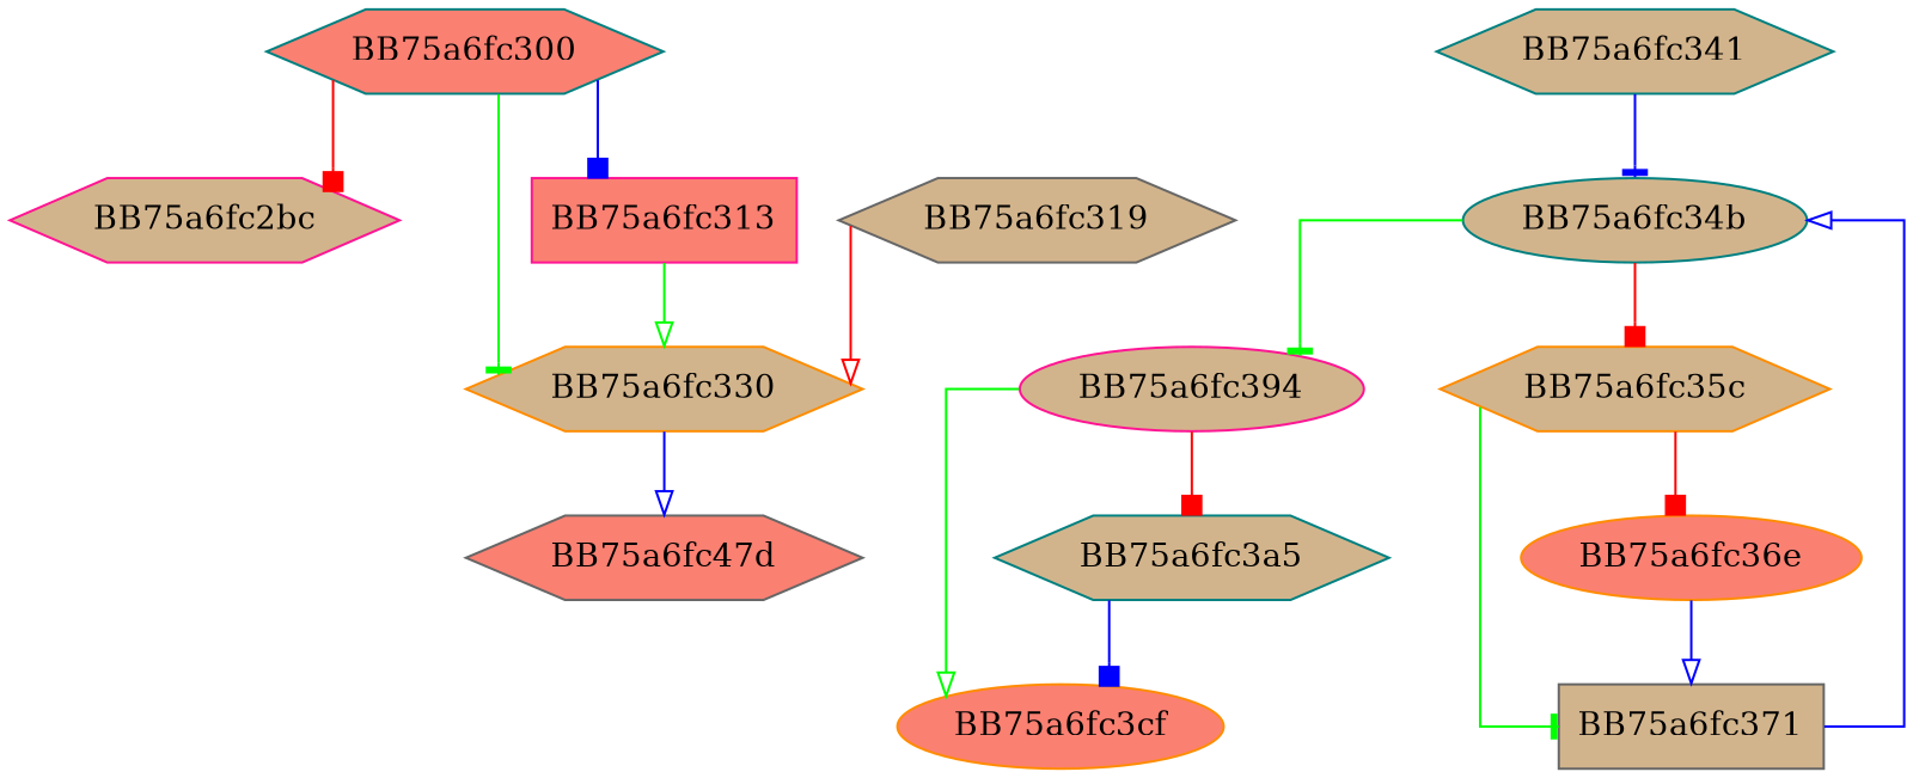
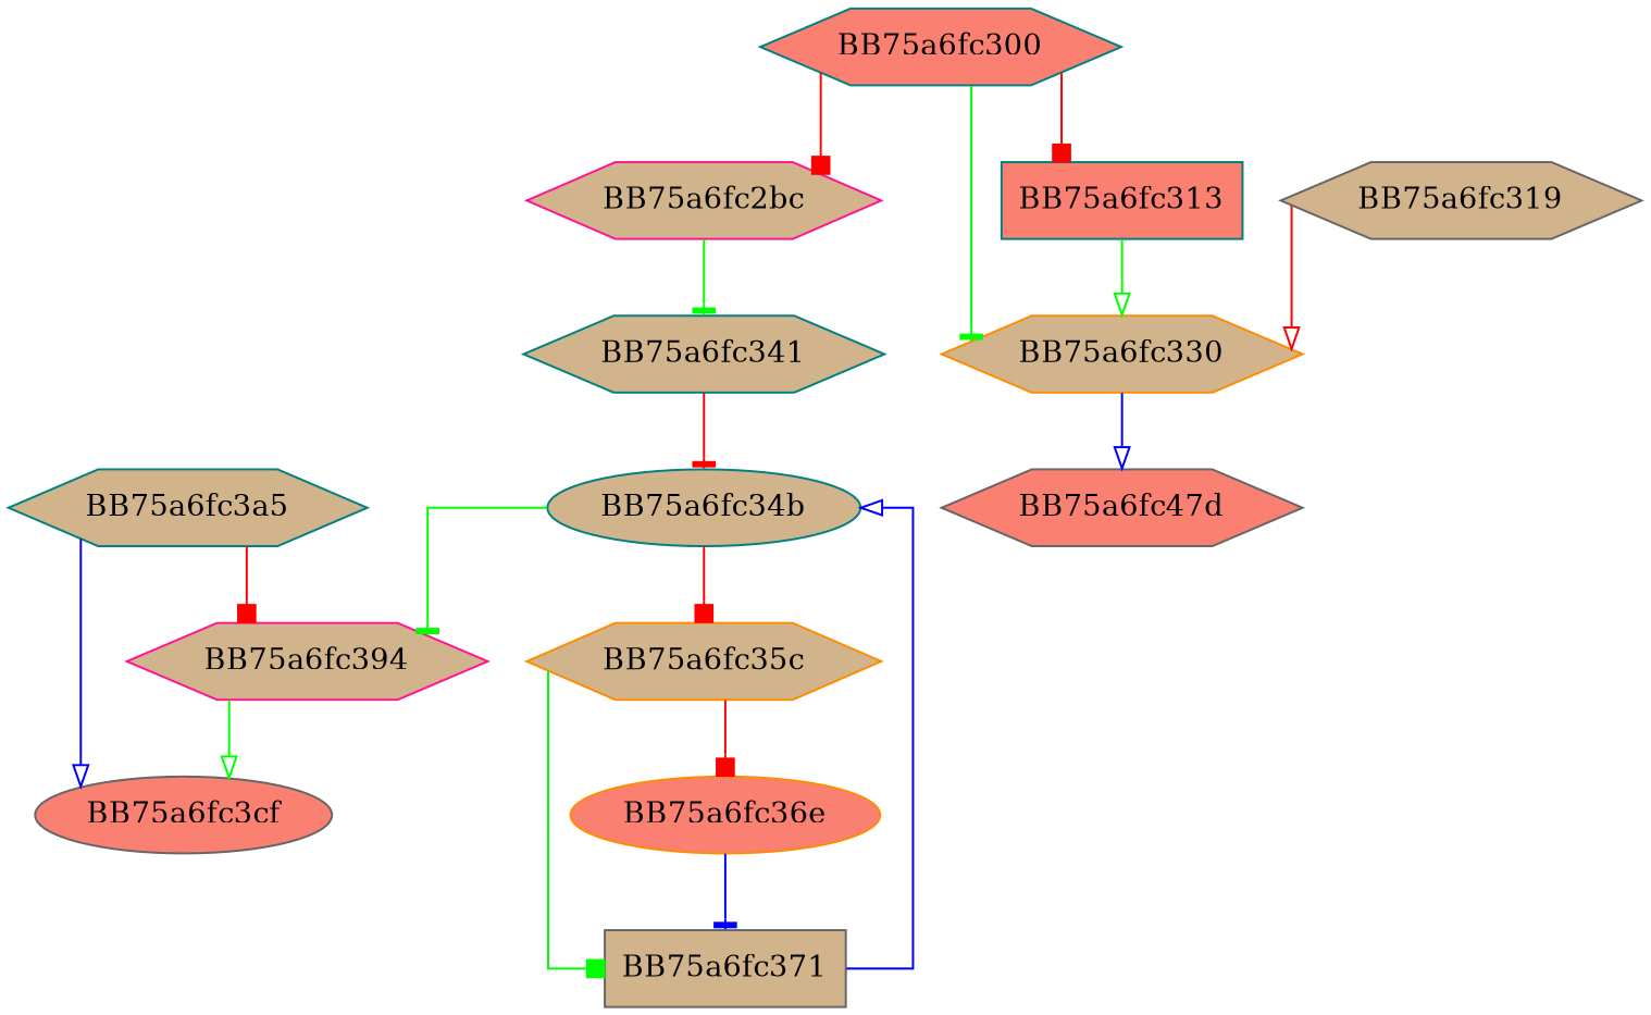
  digraph {
    splines=ortho
    node [color=teal fillcolor=tan shape=hexagon style=filled]
    edge [arrowhead=tee color=green]
    BB75a6fc2bc [color=deeppink]
    BB75a6fc341
    BB75a6fc34b [shape=ellipse]
    BB75a6fc300 [fillcolor=salmon]
    BB75a6fc330 [color=darkorange]
-   BB75a6fc313 [color=deeppink fillcolor=salmon shape=box]
-   BB75a6fc394 [color=deeppink shape=ellipse]
+   BB75a6fc313 [fillcolor=salmon shape=box]
+   BB75a6fc394 [color=deeppink]
    BB75a6fc35c [color=darkorange]
    n9 [color=gray40 fillcolor=salmon label=BB75a6fc47d]
    BB75a6fc319 [color=gray40]
-   BB75a6fc3cf [color=darkorange fillcolor=salmon shape=ellipse]
+   BB75a6fc3cf [color=gray40 fillcolor=salmon shape=ellipse]
    BB75a6fc3a5
    BB75a6fc371 [color=gray40 shape=box]
    BB75a6fc36e [color=darkorange fillcolor=salmon shape=ellipse]
-   BB75a6fc341 -> BB75a6fc34b [color=blue]
+   BB75a6fc2bc -> BB75a6fc341
+   BB75a6fc341 -> BB75a6fc34b [color=red]
    BB75a6fc34b -> BB75a6fc394
    BB75a6fc34b -> BB75a6fc35c [arrowhead=box color=red]
    BB75a6fc300 -> BB75a6fc2bc [arrowhead=box color=red]
    BB75a6fc300 -> BB75a6fc330
-   BB75a6fc300 -> BB75a6fc313 [arrowhead=box color=blue]
+   BB75a6fc300 -> BB75a6fc313 [arrowhead=box color=red]
    BB75a6fc330 -> n9 [arrowhead=onormal color=blue]
    BB75a6fc313 -> BB75a6fc330 [arrowhead=onormal]
    BB75a6fc394 -> BB75a6fc3cf [arrowhead=onormal]
-   BB75a6fc394 -> BB75a6fc3a5 [arrowhead=box color=red]
-   BB75a6fc35c -> BB75a6fc371
+   BB75a6fc3a5 -> BB75a6fc394 [arrowhead=box color=red]
+   BB75a6fc35c -> BB75a6fc371 [arrowhead=box]
    BB75a6fc35c -> BB75a6fc36e [arrowhead=box color=red]
    BB75a6fc319 -> BB75a6fc330 [arrowhead=onormal color=red]
-   BB75a6fc3a5 -> BB75a6fc3cf [arrowhead=box color=blue]
+   BB75a6fc3a5 -> BB75a6fc3cf [arrowhead=onormal color=blue]
    BB75a6fc371 -> BB75a6fc34b [arrowhead=onormal color=blue]
-   BB75a6fc36e -> BB75a6fc371 [arrowhead=onormal color=blue]
+   BB75a6fc36e -> BB75a6fc371 [color=blue]
  }
